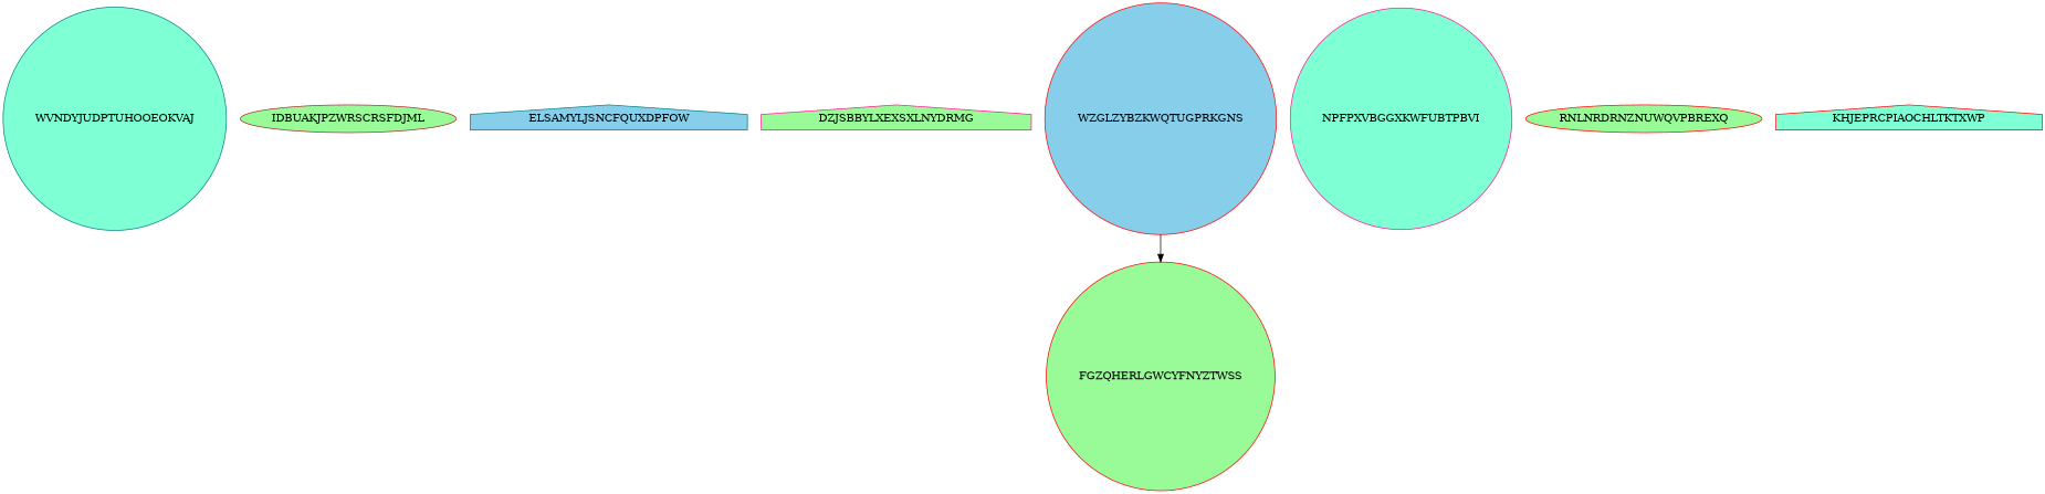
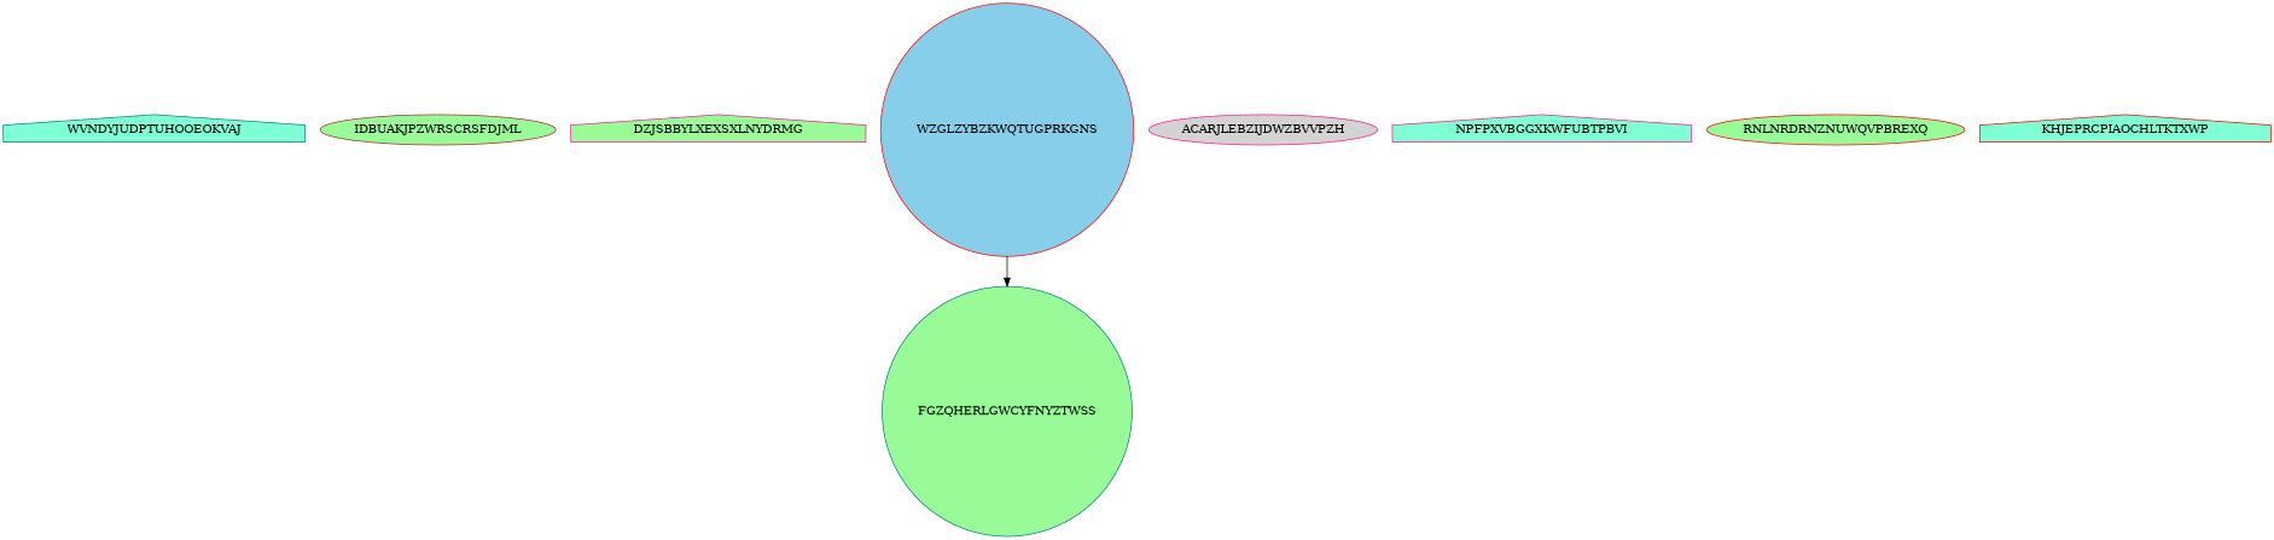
  digraph {
    node [Weight=19 style=filled fillcolor=palegreen color=red shape=house]
-   WVNDYJUDPTUHOOEOKVAJ [fillcolor=aquamarine color=teal shape=circle]
+   WVNDYJUDPTUHOOEOKVAJ [fillcolor=aquamarine color=teal]
    IDBUAKJPZWRSCRSFDJML [Weight=12 color=brown shape=ellipse]
-   ELSAMYLJSNCFQUXDPFOW [Weight=14 fillcolor=skyblue color=teal]
    DZJSBBYLXEXSXLNYDRMG [Weight=11 color=deeppink]
    WZGLZYBZKWQTUGPRKGNS [Weight=14 fillcolor=skyblue shape=circle]
-   FGZQHERLGWCYFNYZTWSS [Weight=18 shape=circle]
-   NPFPXVBGGXKWFUBTPBVI [Weight=17 fillcolor=aquamarine color=deeppink shape=circle]
+   FGZQHERLGWCYFNYZTWSS [Weight=18 color=teal shape=circle]
+   ACARJLEBZIJDWZBVVPZH [fillcolor=lightgrey color=deeppink shape=ellipse]
+   NPFPXVBGGXKWFUBTPBVI [Weight=17 fillcolor=aquamarine color=deeppink]
    RNLNRDRNZNUWQVPBREXQ [Weight=17 shape=ellipse]
    KHJEPRCPIAOCHLTKTXWP [Weight=12 fillcolor=aquamarine]
    WZGLZYBZKWQTUGPRKGNS -> FGZQHERLGWCYFNYZTWSS [Weight=20 arrowhead=normal]
  }
